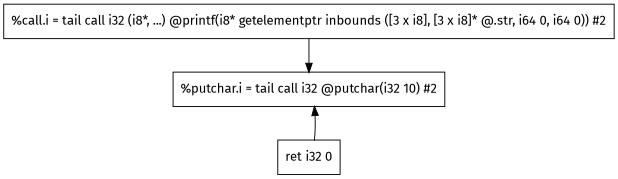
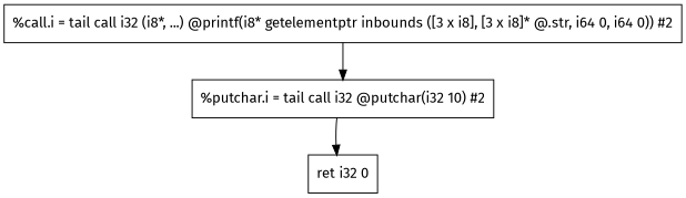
  digraph {
    fontname="Fira Sans"
    node [shape=record fontname="Fira Sans"]
    edge [fontname="Fira Sans"]
    n1 [label="  %call.i = tail call i32 (i8*, ...) @printf(i8* getelementptr inbounds ([3 x i8], [3 x i8]* @.str, i64 0, i64 0)) #2"]
    n2 [label="  %putchar.i = tail call i32 @putchar(i32 10) #2"]
    n3 [label="  ret i32 0"]
    n1 -> n2
-   n3 -> n2
+   n2 -> n3
  }
